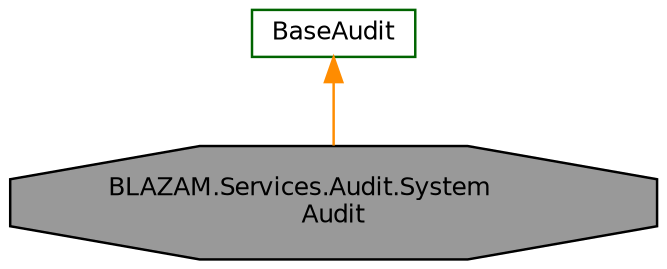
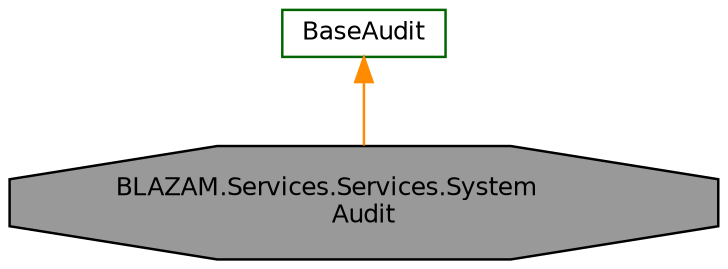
  digraph {
    node [fontname=Helvetica fontsize=10 style=filled]
-   n1 [color=black fillcolor=grey60 fontcolor=black height=0.2 label="BLAZAM.Services.Audit.System\lAudit" shape=octagon width=0.4]
+   n1 [color=black fillcolor=grey60 fontcolor=black height=0.2 label="BLAZAM.Services.Services.System\lAudit" shape=octagon width=0.4]
    n2 [color=darkgreen fillcolor=white height=0.2 label=BaseAudit shape=box width=0.4]
    n2 -> n1 [color=darkorange dir=back fontname=Helvetica fontsize=10 labelfontname=Helvetica labelfontsize=10 style=solid]
  }
